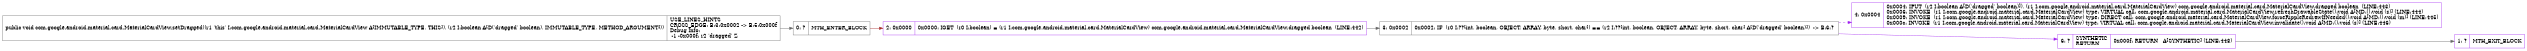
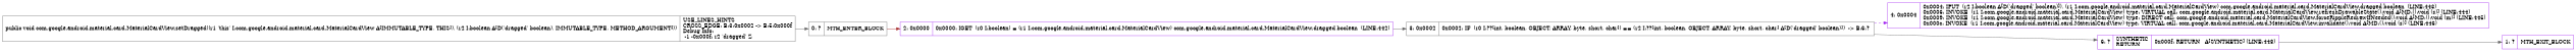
  digraph {
    rankdir=LR
    node [color=purple shape=record]
    edge [color=gray40]
    n1 [color=gray40 label="{0\:\ ?|MTH_ENTER_BLOCK\l}"]
    n2 [label="{2\:\ 0x0000|0x0000: IGET  (r0 I:boolean) = (r1 I:com.google.android.material.card.MaterialCardView) com.google.android.material.card.MaterialCardView.dragged boolean  (LINE:442)\l}"]
    n3 [color=gray40 label="{3\:\ 0x0002|0x0002: IF  (r0 I:??[int, boolean, OBJECT, ARRAY, byte, short, char]) == (r2 I:??[int, boolean, OBJECT, ARRAY, byte, short, char] A[D('dragged' boolean)])  \-\> B:6:? \l}"]
    n4 [label="{4\:\ 0x0004|0x0004: IPUT  (r2 I:boolean A[D('dragged' boolean)]), (r1 I:com.google.android.material.card.MaterialCardView) com.google.android.material.card.MaterialCardView.dragged boolean  (LINE:443)\l0x0006: INVOKE  (r1 I:com.google.android.material.card.MaterialCardView) type: VIRTUAL call: com.google.android.material.card.MaterialCardView.refreshDrawableState():void A[MD:():void (s)] (LINE:444)\l0x0009: INVOKE  (r1 I:com.google.android.material.card.MaterialCardView) type: DIRECT call: com.google.android.material.card.MaterialCardView.forceRippleRedrawIfNeeded():void A[MD:():void (m)] (LINE:445)\l0x000c: INVOKE  (r1 I:com.google.android.material.card.MaterialCardView) type: VIRTUAL call: com.google.android.material.card.MaterialCardView.invalidate():void A[MD:():void (s)] (LINE:446)\l}"]
    n5 [label="{6\:\ ?|SYNTHETIC\lRETURN\l|0x000f: RETURN   A[SYNTHETIC] (LINE:448)\l}"]
    n6 [label="{1\:\ ?|MTH_EXIT_BLOCK\l}"]
    n7 [color=gray40 label="{public void com.google.android.material.card.MaterialCardView.setDragged((r1 'this' I:com.google.android.material.card.MaterialCardView A[IMMUTABLE_TYPE, THIS]), (r2 I:boolean A[D('dragged' boolean), IMMUTABLE_TYPE, METHOD_ARGUMENT]))  | USE_LINES_HINTS\lCROSS_EDGE: B:3:0x0002 \-\> B:5:0x000f\lDebug Info:\l  \-1 \-0x000f: r2 'dragged' Z\l}"]
    n1 -> n2 [color=brown]
    n2 -> n3
    n3 -> n4 [color=purple style=dashed]
-   n3 -> n5 [color=purple]
+   n3 -> n5
    n5 -> n6
    n7 -> n1
  }
